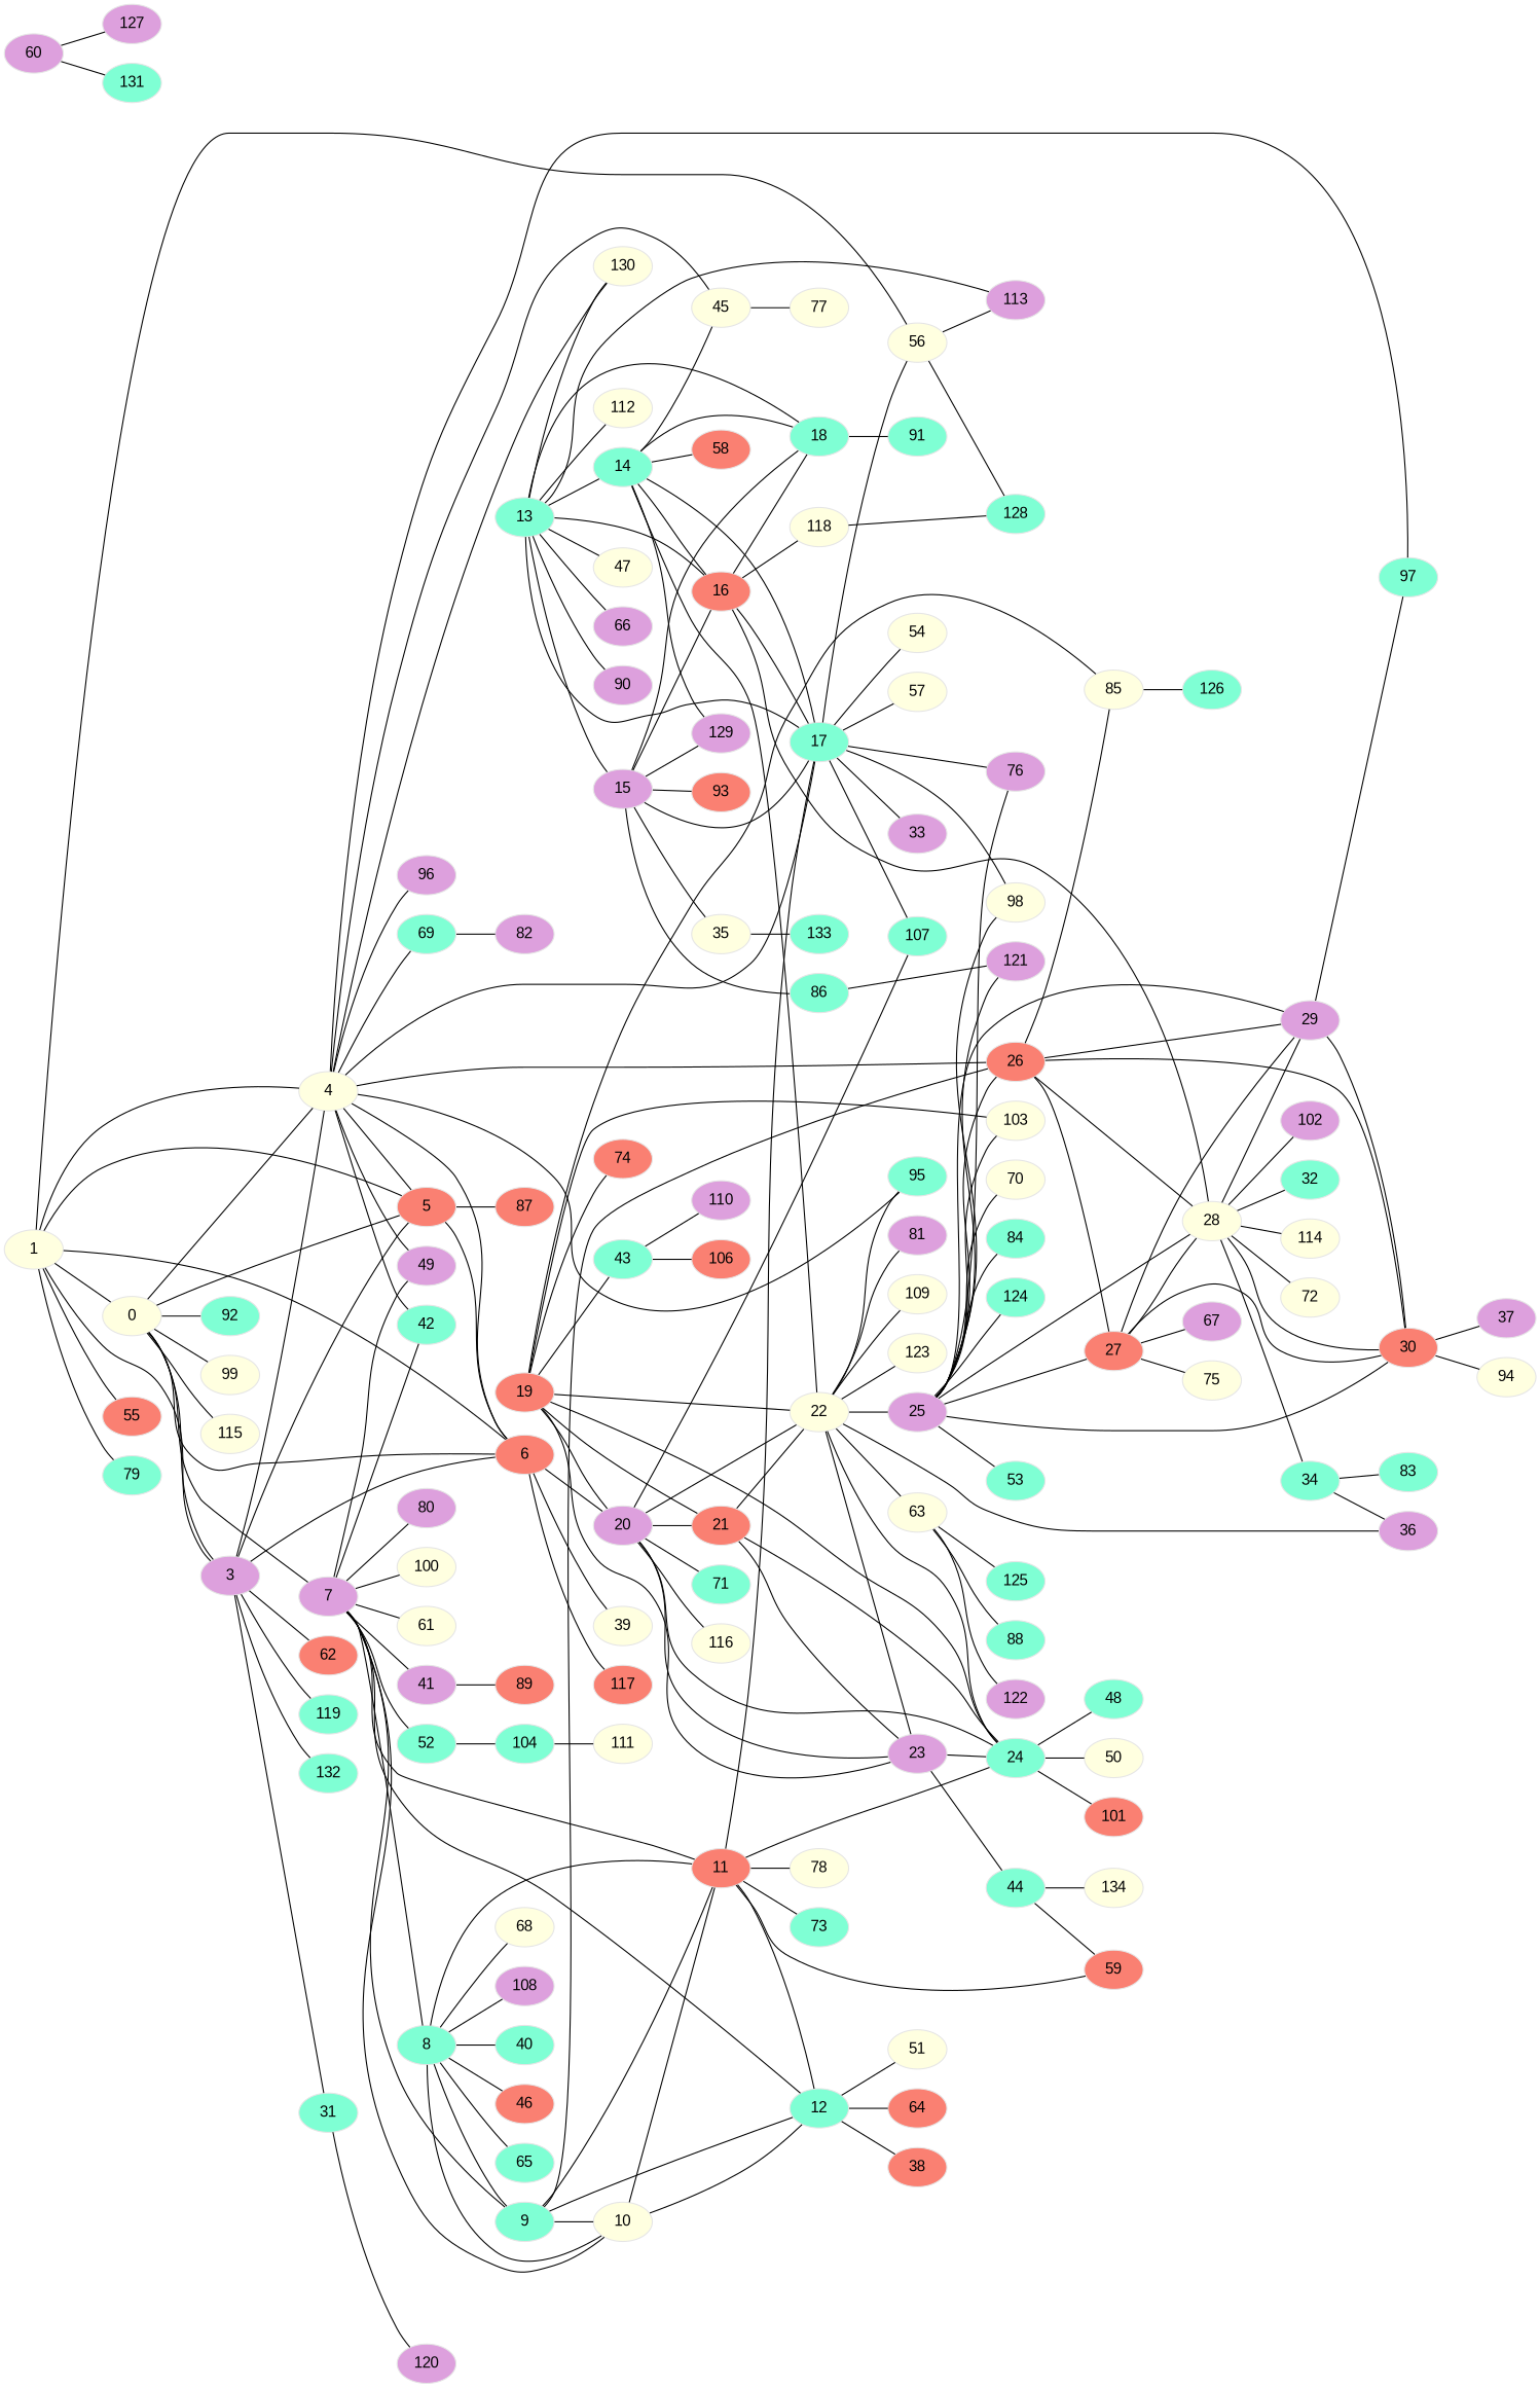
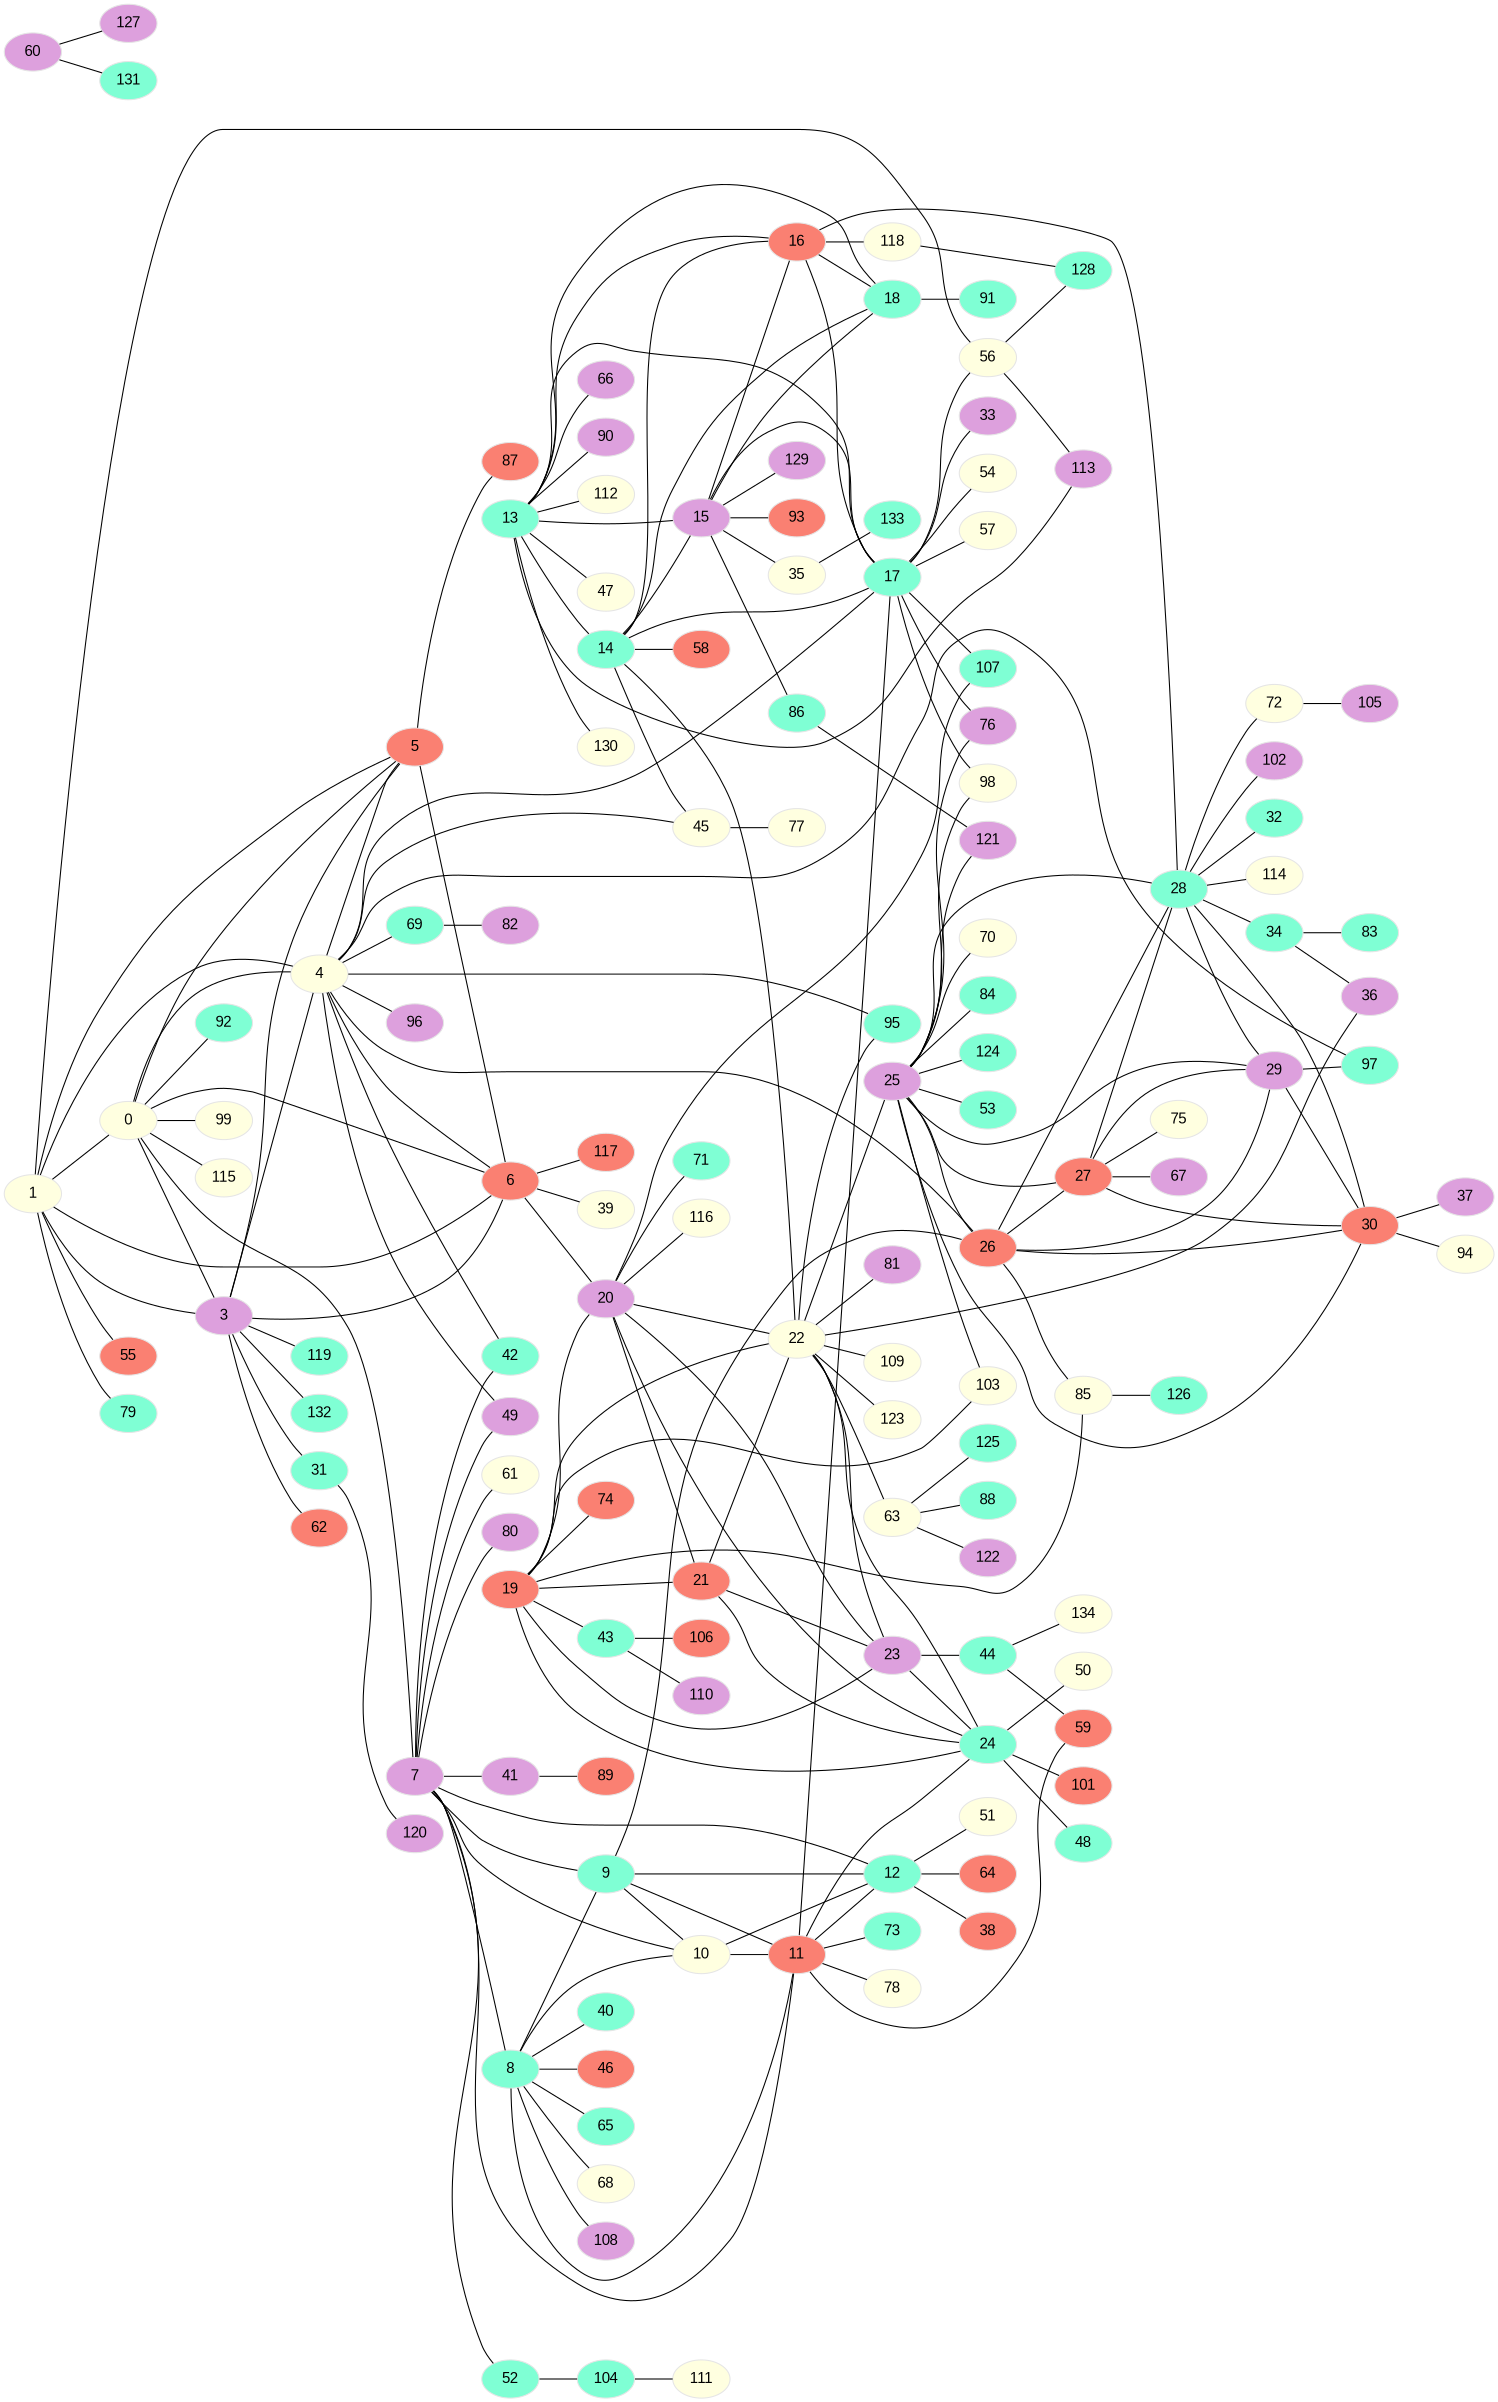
  graph {
    fontname="Liberation Sans"
    rankdir=LR
    node [color=gray90 fillcolor=aquamarine fontname="Liberation Sans" style=filled]
    edge [fontname="Liberation Sans"]
    1 [fillcolor=lightyellow]
    n2 [fillcolor=lightyellow label=0]
    3 [fillcolor=plum]
    4 [fillcolor=lightyellow]
    5 [fillcolor=salmon]
    6 [fillcolor=salmon]
    55 [fillcolor=salmon]
    56 [fillcolor=lightyellow]
    79
    7 [fillcolor=plum]
    92
    99 [fillcolor=lightyellow]
    115 [fillcolor=lightyellow]
    31
    62 [fillcolor=salmon]
    119
    132
    17
    26 [fillcolor=salmon]
    42
    45 [fillcolor=lightyellow]
    49 [fillcolor=plum]
    69
    95
    96 [fillcolor=plum]
    97
    130 [fillcolor=lightyellow]
    87 [fillcolor=salmon]
    20 [fillcolor=plum]
    39 [fillcolor=lightyellow]
    117 [fillcolor=salmon]
    113 [fillcolor=plum]
    128
    8
    9
    10 [fillcolor=lightyellow]
    11 [fillcolor=salmon]
    12
    41 [fillcolor=plum]
    52
    61 [fillcolor=lightyellow]
    80 [fillcolor=plum]
-   100 [fillcolor=lightyellow]
    120 [fillcolor=plum]
    33 [fillcolor=plum]
    54 [fillcolor=lightyellow]
    57 [fillcolor=lightyellow]
    76 [fillcolor=plum]
    98 [fillcolor=lightyellow]
    107
-   28 [fillcolor=lightyellow]
+   28
    85 [fillcolor=lightyellow]
    27 [fillcolor=salmon]
    29 [fillcolor=plum]
    30 [fillcolor=salmon]
    77 [fillcolor=lightyellow]
    60 [fillcolor=plum]
    127 [fillcolor=plum]
    131
    82 [fillcolor=plum]
    24
    22 [fillcolor=lightyellow]
    21 [fillcolor=salmon]
    23 [fillcolor=plum]
    71
    116 [fillcolor=lightyellow]
    102 [fillcolor=plum]
    40
    46 [fillcolor=salmon]
    65
    68 [fillcolor=lightyellow]
    108 [fillcolor=plum]
    59 [fillcolor=salmon]
    73
    78 [fillcolor=lightyellow]
    38 [fillcolor=salmon]
    51 [fillcolor=lightyellow]
    64 [fillcolor=salmon]
    89 [fillcolor=salmon]
    104
    48
    50 [fillcolor=lightyellow]
    101 [fillcolor=salmon]
    13
    14
    15 [fillcolor=plum]
    16 [fillcolor=salmon]
    18
    47 [fillcolor=lightyellow]
    66 [fillcolor=plum]
    90 [fillcolor=plum]
    112 [fillcolor=lightyellow]
    58 [fillcolor=salmon]
    35 [fillcolor=lightyellow]
    86
    93 [fillcolor=salmon]
    129 [fillcolor=plum]
    118 [fillcolor=lightyellow]
    91
    25 [fillcolor=plum]
    36 [fillcolor=plum]
    63 [fillcolor=lightyellow]
    81 [fillcolor=plum]
    109 [fillcolor=lightyellow]
    123 [fillcolor=lightyellow]
    133
    121 [fillcolor=plum]
    32
    34
    72 [fillcolor=lightyellow]
    114 [fillcolor=lightyellow]
    19 [fillcolor=salmon]
    43
    74 [fillcolor=salmon]
    103 [fillcolor=lightyellow]
    44
    106 [fillcolor=salmon]
    110 [fillcolor=plum]
    126
    53
    70 [fillcolor=lightyellow]
    84
    124
    88
    122 [fillcolor=plum]
    125
    134 [fillcolor=lightyellow]
    67 [fillcolor=plum]
    75 [fillcolor=lightyellow]
    37 [fillcolor=plum]
    94 [fillcolor=lightyellow]
    83
+   105 [fillcolor=plum]
    111 [fillcolor=lightyellow]
    1 -- n2
    1 -- 3
    1 -- 4
    1 -- 5
    1 -- 6
    1 -- 55
    1 -- 56
    1 -- 79
    n2 -- 3
    n2 -- 4
    n2 -- 5
    n2 -- 6
    n2 -- 7
    n2 -- 92
    n2 -- 99
    n2 -- 115
    3 -- 4
    3 -- 5
    3 -- 6
    3 -- 31
    3 -- 62
    3 -- 119
    3 -- 132
    4 -- 5
    4 -- 6
    4 -- 17
    4 -- 26
    4 -- 42
    4 -- 45
    4 -- 49
    4 -- 69
    4 -- 95
    4 -- 96
    4 -- 97
-   4 -- 130
    5 -- 6
    5 -- 87
    6 -- 20
    6 -- 39
    6 -- 117
    56 -- 113
    56 -- 128
    7 -- 42
    7 -- 49
    7 -- 8
    7 -- 9
    7 -- 10
    7 -- 11
    7 -- 12
    7 -- 41
    7 -- 52
    7 -- 61
    7 -- 80
-   7 -- 100
    31 -- 120
    17 -- 56
    17 -- 33
    17 -- 54
    17 -- 57
    17 -- 76
    17 -- 98
    17 -- 107
    26 -- 28
    26 -- 85
    26 -- 27
    26 -- 29
    26 -- 30
    45 -- 77
    69 -- 82
    20 -- 107
    20 -- 24
    20 -- 22
    20 -- 21
    20 -- 23
    20 -- 71
    20 -- 116
    8 -- 9
    8 -- 10
    8 -- 11
    8 -- 40
    8 -- 46
    8 -- 65
    8 -- 68
    8 -- 108
    9 -- 26
    9 -- 10
    9 -- 11
    9 -- 12
    10 -- 11
    10 -- 12
    11 -- 17
    11 -- 12
    11 -- 24
    11 -- 59
    11 -- 73
    11 -- 78
    12 -- 38
    12 -- 51
    12 -- 64
    41 -- 89
    52 -- 104
    28 -- 29
    28 -- 30
    28 -- 102
    28 -- 32
    28 -- 34
    28 -- 72
    28 -- 114
    85 -- 126
    27 -- 28
    27 -- 29
    27 -- 30
    27 -- 67
    27 -- 75
    29 -- 97
    29 -- 30
    30 -- 37
    30 -- 94
    60 -- 127
    60 -- 131
    24 -- 48
    24 -- 50
    24 -- 101
    22 -- 95
    22 -- 24
    22 -- 23
    22 -- 25
    22 -- 36
    22 -- 63
    22 -- 81
    22 -- 109
    22 -- 123
    21 -- 24
    21 -- 22
    21 -- 23
    23 -- 24
    23 -- 44
    104 -- 111
    13 -- 17
    13 -- 130
    13 -- 113
    13 -- 14
    13 -- 15
    13 -- 16
    13 -- 18
    13 -- 47
    13 -- 66
    13 -- 90
    13 -- 112
    14 -- 17
    14 -- 45
    14 -- 22
-   14 -- 129
+   14 -- 15
    14 -- 16
    14 -- 18
    14 -- 58
    15 -- 17
    15 -- 16
    15 -- 18
    15 -- 35
    15 -- 86
    15 -- 93
    15 -- 129
    16 -- 17
    16 -- 28
    16 -- 18
    16 -- 118
    18 -- 91
    35 -- 133
    86 -- 121
    118 -- 128
    25 -- 26
    25 -- 76
    25 -- 98
    25 -- 28
    25 -- 27
    25 -- 29
    25 -- 30
    25 -- 121
    25 -- 103
    25 -- 53
    25 -- 70
    25 -- 84
    25 -- 124
    63 -- 88
    63 -- 122
    63 -- 125
    34 -- 36
    34 -- 83
+   72 -- 105
    19 -- 20
    19 -- 85
    19 -- 24
    19 -- 22
    19 -- 21
    19 -- 23
    19 -- 43
    19 -- 74
    19 -- 103
    43 -- 106
    43 -- 110
    44 -- 59
    44 -- 134
  }
